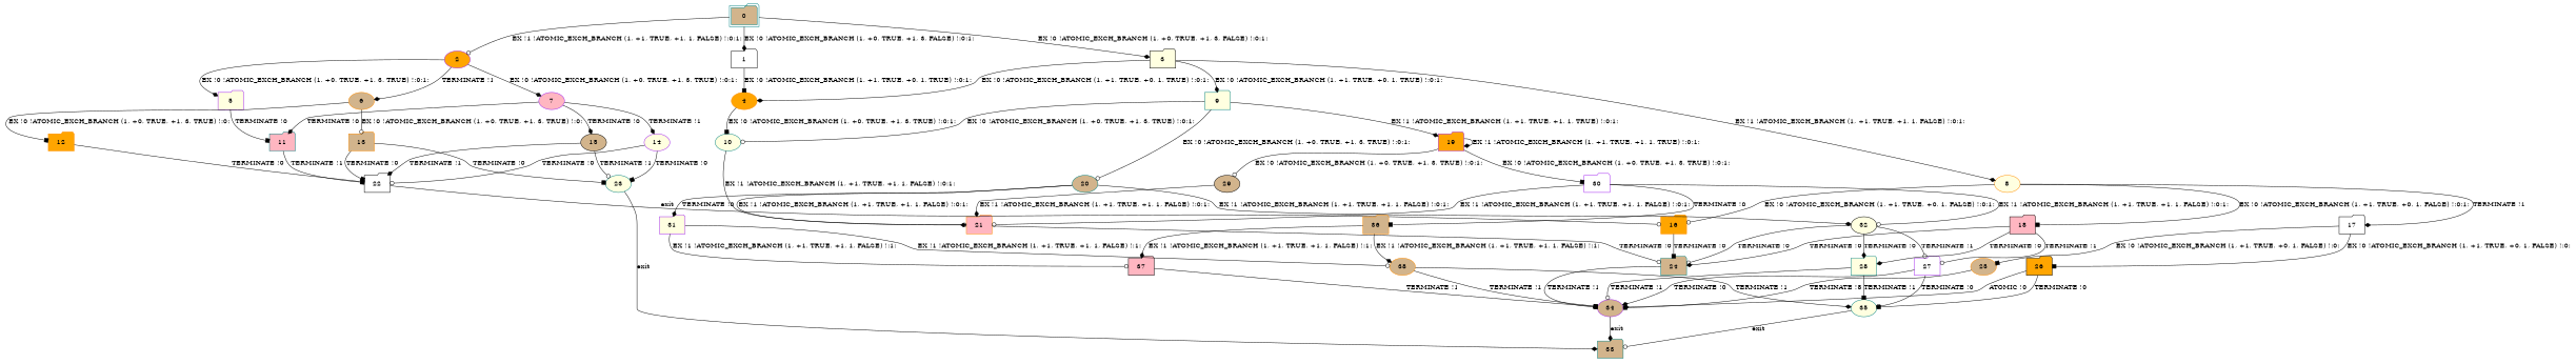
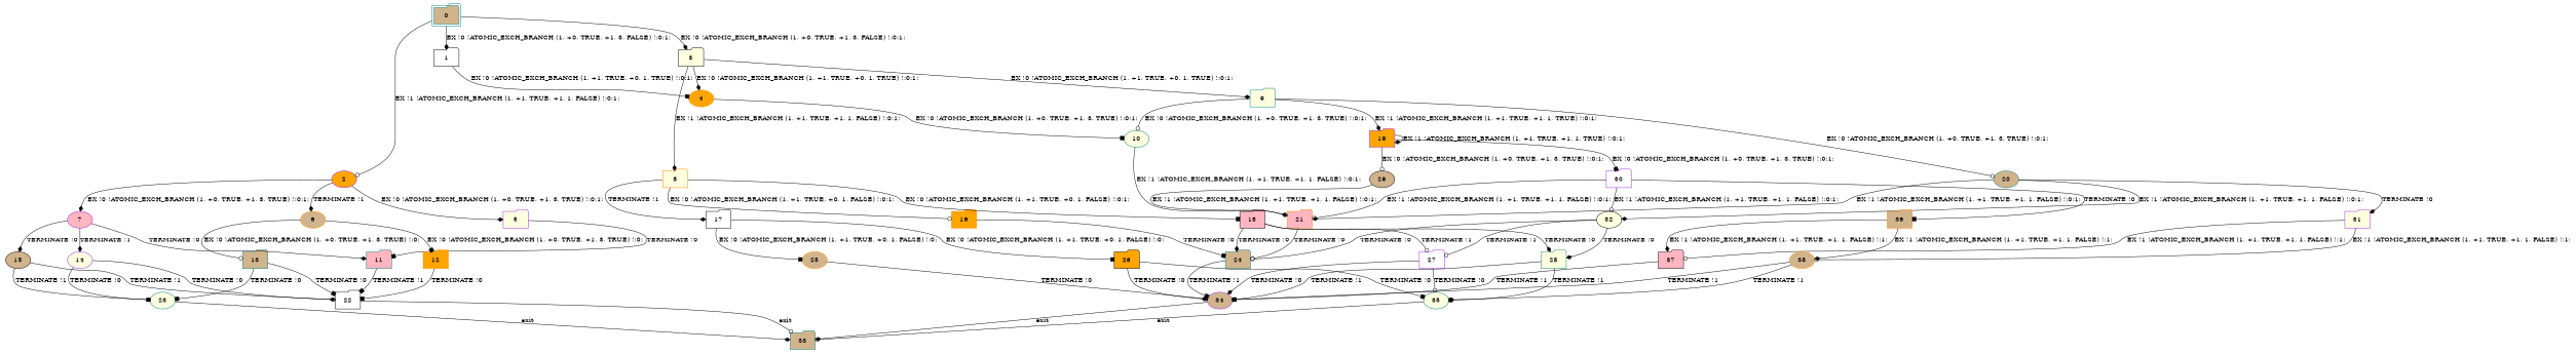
  digraph {
    node [color=teal fillcolor=tan shape=folder style=filled]
    edge [arrowhead=diamond]
    0 [peripheries=2]
    1 [color=black fillcolor=white]
    2 [color=purple fillcolor=orange shape=ellipse]
    3 [color=black fillcolor=lightyellow]
    4 [color=darkorange fillcolor=orange shape=ellipse]
    5 [color=purple fillcolor=lightyellow]
    6 [color=darkorange shape=ellipse]
    7 [color=purple fillcolor=lightpink shape=ellipse]
-   8 [color=darkorange fillcolor=lightyellow shape=ellipse]
+   8 [color=darkorange fillcolor=lightyellow]
    9 [fillcolor=lightyellow]
    10 [fillcolor=lightyellow shape=ellipse]
    11 [fillcolor=lightpink]
    12 [color=darkorange fillcolor=orange]
-   13 [color=darkorange]
+   13
    14 [color=purple fillcolor=lightyellow shape=ellipse]
    15 [color=black shape=ellipse]
    16 [color=darkorange fillcolor=orange]
    17 [color=black fillcolor=white]
    18 [color=black fillcolor=lightpink]
    19 [color=purple fillcolor=orange]
    20 [shape=ellipse]
    21 [color=darkorange fillcolor=lightpink]
    22 [color=black fillcolor=white]
    23 [fillcolor=lightyellow shape=ellipse]
    24
    25 [color=darkorange shape=ellipse]
    26 [color=black fillcolor=orange]
    27 [color=purple fillcolor=white]
    28 [fillcolor=lightyellow]
    29 [color=black shape=ellipse]
    30 [color=purple fillcolor=white]
    31 [color=purple fillcolor=lightyellow]
    32 [color=black fillcolor=lightyellow shape=ellipse]
    33
    34 [color=purple shape=ellipse]
    35 [fillcolor=lightyellow shape=ellipse]
    36 [color=darkorange]
    37 [color=black fillcolor=lightpink]
    38 [color=darkorange shape=ellipse]
    0 -> 1 [label="EX !0 !ATOMIC_EXCH_BRANCH (1, +0, TRUE, +1, 3, FALSE) !:0:1:"]
    0 -> 2 [arrowhead=odot label="EX !1 !ATOMIC_EXCH_BRANCH (1, +1, TRUE, +1, 1, FALSE) !:0:1:"]
    0 -> 3 [label="EX !0 !ATOMIC_EXCH_BRANCH (1, +0, TRUE, +1, 3, FALSE) !:0:1:"]
    1 -> 4 [arrowhead=box label="EX !0 !ATOMIC_EXCH_BRANCH (1, +1, TRUE, +0, 1, TRUE) !:0:1:"]
    2 -> 5 [label="EX !0 !ATOMIC_EXCH_BRANCH (1, +0, TRUE, +1, 3, TRUE) !:0:1:"]
    2 -> 6 [label="TERMINATE !1"]
    2 -> 7 [label="EX !0 !ATOMIC_EXCH_BRANCH (1, +0, TRUE, +1, 3, TRUE) !:0:1:"]
    3 -> 4 [label="EX !0 !ATOMIC_EXCH_BRANCH (1, +1, TRUE, +0, 1, TRUE) !:0:1:"]
    3 -> 8 [label="EX !1 !ATOMIC_EXCH_BRANCH (1, +1, TRUE, +1, 1, FALSE) !:0:1:"]
    3 -> 9 [label="EX !0 !ATOMIC_EXCH_BRANCH (1, +1, TRUE, +0, 1, TRUE) !:0:1:"]
    4 -> 10 [arrowhead=box label="EX !0 !ATOMIC_EXCH_BRANCH (1, +0, TRUE, +1, 3, TRUE) !:0:1:"]
    5 -> 11 [arrowhead=box label="TERMINATE !0"]
    6 -> 12 [arrowhead=box label="EX !0 !ATOMIC_EXCH_BRANCH (1, +0, TRUE, +1, 3, TRUE) !:0:"]
    6 -> 13 [arrowhead=odot label="EX !0 !ATOMIC_EXCH_BRANCH (1, +0, TRUE, +1, 3, TRUE) !:0:"]
    7 -> 11 [label="TERMINATE !0"]
    7 -> 14 [label="TERMINATE !1"]
    7 -> 15 [label="TERMINATE !0"]
    8 -> 16 [arrowhead=odot label="EX !0 !ATOMIC_EXCH_BRANCH (1, +1, TRUE, +0, 1, FALSE) !:0:1:"]
    8 -> 17 [label="TERMINATE !1"]
    8 -> 18 [arrowhead=box label="EX !0 !ATOMIC_EXCH_BRANCH (1, +1, TRUE, +0, 1, FALSE) !:0:1:"]
    9 -> 10 [arrowhead=odot label="EX !0 !ATOMIC_EXCH_BRANCH (1, +0, TRUE, +1, 3, TRUE) !:0:1:"]
    9 -> 19 [label="EX !1 !ATOMIC_EXCH_BRANCH (1, +1, TRUE, +1, 1, TRUE) !:0:1:"]
    9 -> 20 [arrowhead=odot label="EX !0 !ATOMIC_EXCH_BRANCH (1, +0, TRUE, +1, 3, TRUE) !:0:1:"]
    10 -> 21 [arrowhead=odot label="EX !1 !ATOMIC_EXCH_BRANCH (1, +1, TRUE, +1, 1, FALSE) !:0:1:"]
    11 -> 22 [arrowhead=box label="TERMINATE !1"]
    12 -> 22 [arrowhead=box label="TERMINATE !0"]
    13 -> 22 [arrowhead=box label="TERMINATE !0"]
    13 -> 23 [arrowhead=box label="TERMINATE !0"]
    14 -> 22 [arrowhead=odot label="TERMINATE !0"]
    14 -> 23 [arrowhead=box label="TERMINATE !0"]
    15 -> 22 [label="TERMINATE !1"]
    15 -> 23 [arrowhead=odot label="TERMINATE !1"]
    16 -> 24 [arrowhead=box label="TERMINATE !0"]
    17 -> 25 [arrowhead=box label="EX !0 !ATOMIC_EXCH_BRANCH (1, +1, TRUE, +0, 1, FALSE) !:0:"]
    17 -> 26 [arrowhead=box label="EX !0 !ATOMIC_EXCH_BRANCH (1, +1, TRUE, +0, 1, FALSE) !:0:"]
    18 -> 24 [label="TERMINATE !0"]
    18 -> 27 [arrowhead=odot label="TERMINATE !1"]
    18 -> 28 [label="TERMINATE !0"]
    19 -> 19 [label="EX !1 !ATOMIC_EXCH_BRANCH (1, +1, TRUE, +1, 1, TRUE) !:0:1:"]
    19 -> 29 [arrowhead=odot label="EX !0 !ATOMIC_EXCH_BRANCH (1, +0, TRUE, +1, 3, TRUE) !:0:1:"]
    19 -> 30 [arrowhead=box label="EX !0 !ATOMIC_EXCH_BRANCH (1, +0, TRUE, +1, 3, TRUE) !:0:1:"]
    20 -> 21 [label="EX !1 !ATOMIC_EXCH_BRANCH (1, +1, TRUE, +1, 1, FALSE) !:0:1:"]
    20 -> 31 [label="TERMINATE !0"]
    20 -> 32 [label="EX !1 !ATOMIC_EXCH_BRANCH (1, +1, TRUE, +1, 1, FALSE) !:0:1:"]
    21 -> 24 [arrowhead=odot label="TERMINATE !0"]
-   22 -> 16 [arrowhead=odot label=exit]
+   22 -> 33 [arrowhead=odot label=exit]
    23 -> 33 [label=exit]
    24 -> 34 [arrowhead=box label="TERMINATE !1"]
-   25 -> 34 [arrowhead=box label="TERMINATE !8"]
-   26 -> 34 [label="ATOMIC !0"]
+   25 -> 34 [arrowhead=box label="TERMINATE !0"]
+   26 -> 34 [label="TERMINATE !0"]
    26 -> 35 [arrowhead=box label="TERMINATE !0"]
    27 -> 34 [label="TERMINATE !0"]
    27 -> 35 [arrowhead=odot label="TERMINATE !0"]
    28 -> 34 [arrowhead=odot label="TERMINATE !1"]
    28 -> 35 [arrowhead=box label="TERMINATE !1"]
    29 -> 21 [label="EX !1 !ATOMIC_EXCH_BRANCH (1, +1, TRUE, +1, 1, FALSE) !:0:1:"]
    30 -> 21 [arrowhead=odot label="EX !1 !ATOMIC_EXCH_BRANCH (1, +1, TRUE, +1, 1, FALSE) !:0:1:"]
    30 -> 32 [arrowhead=odot label="EX !1 !ATOMIC_EXCH_BRANCH (1, +1, TRUE, +1, 1, FALSE) !:0:1:"]
    30 -> 36 [arrowhead=box label="TERMINATE !0"]
    31 -> 37 [arrowhead=odot label="EX !1 !ATOMIC_EXCH_BRANCH (1, +1, TRUE, +1, 1, FALSE) !:1:"]
    31 -> 38 [arrowhead=odot label="EX !1 !ATOMIC_EXCH_BRANCH (1, +1, TRUE, +1, 1, FALSE) !:1:"]
    32 -> 24 [arrowhead=odot label="TERMINATE !0"]
    32 -> 27 [arrowhead=odot label="TERMINATE !1"]
    32 -> 28 [label="TERMINATE !0"]
    34 -> 33 [label=exit]
    35 -> 33 [arrowhead=odot label=exit]
    36 -> 37 [label="EX !1 !ATOMIC_EXCH_BRANCH (1, +1, TRUE, +1, 1, FALSE) !:1:"]
    36 -> 38 [label="EX !1 !ATOMIC_EXCH_BRANCH (1, +1, TRUE, +1, 1, FALSE) !:1:"]
    37 -> 34 [arrowhead=box label="TERMINATE !1"]
    38 -> 34 [arrowhead=box label="TERMINATE !1"]
    38 -> 35 [label="TERMINATE !1"]
  }
